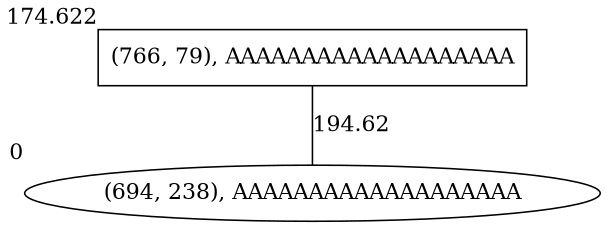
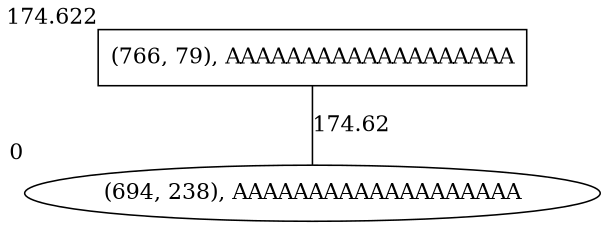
  graph {
    n1 [label="(766, 79), AAAAAAAAAAAAAAAAAAA" shape=box xlabel=174.622]
    n2 [label="(694, 238), AAAAAAAAAAAAAAAAAAA" shape=ellipse xlabel=0]
-   n1 -- n2 [label=194.62]
+   n1 -- n2 [label=174.62]
  }
